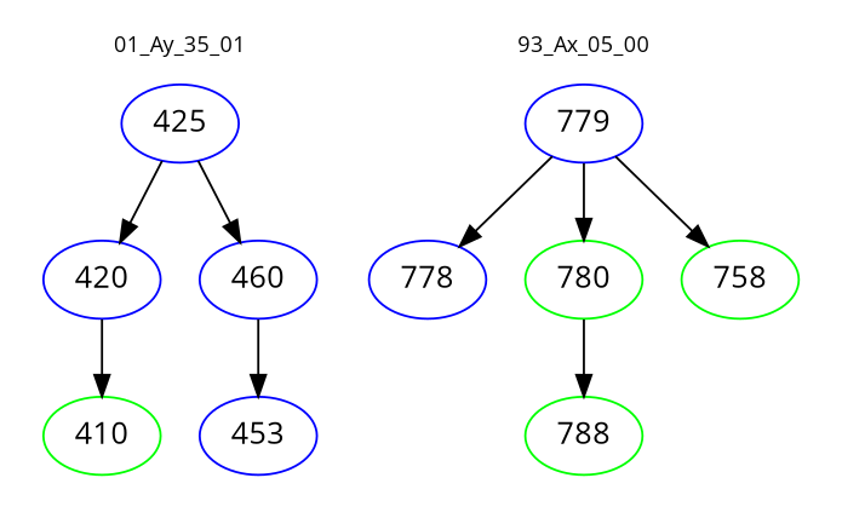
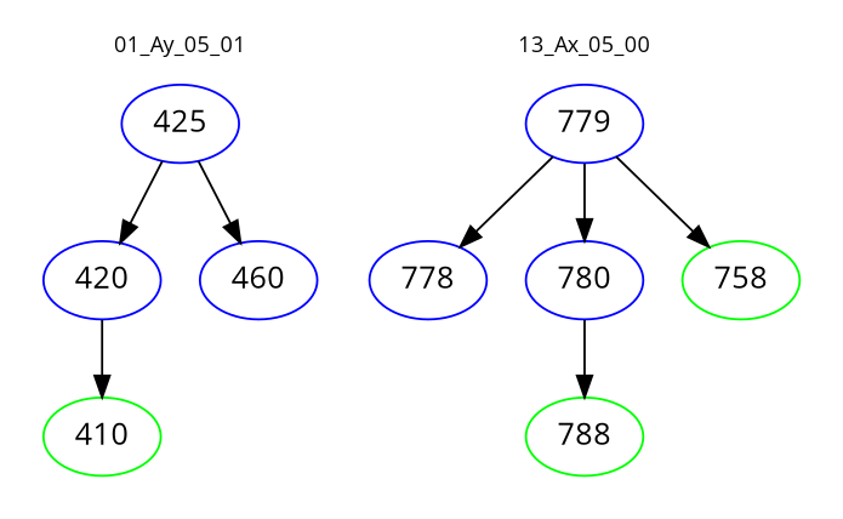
  digraph {
    fontname="Open Sans"
    node [color=blue fontname="Open Sans"]
    edge [color=black fontname="Open Sans"]
    n1 [label=425]
    n2 [label=420]
    n3 [label=460]
    n4 [color=green label=410]
-   n5 [label=453]
    n6 [label=779]
    n7 [label=778]
-   n8 [color=green label=780]
+   n8 [label=780]
    n9 [color=green label=758]
    n10 [color=green label=788]
    subgraph cluster_1 {
      color=white
      fontsize=10
-     label="01_Ay_35_01"
+     label="01_Ay_05_01"
      n1
      n2
      n3
      n4
-     n5
    }
    subgraph cluster_2 {
      color=white
      fontsize=10
-     label="93_Ax_05_00"
+     label="13_Ax_05_00"
      n6
      n7
      n8
      n9
      n10
    }
    n1 -> n2
    n1 -> n3
    n2 -> n4
-   n3 -> n5
    n6 -> n7
    n6 -> n8
    n6 -> n9
    n8 -> n10
  }
